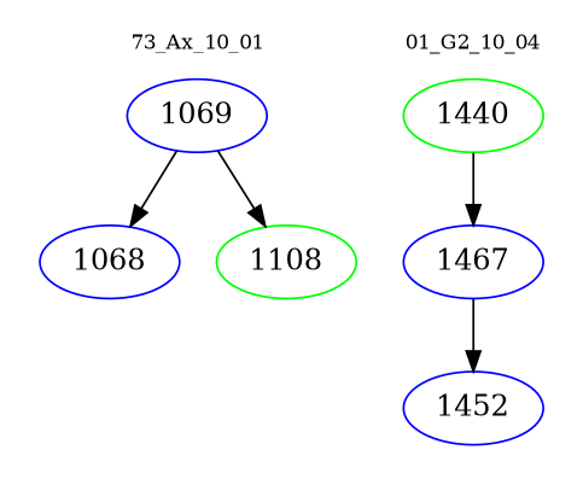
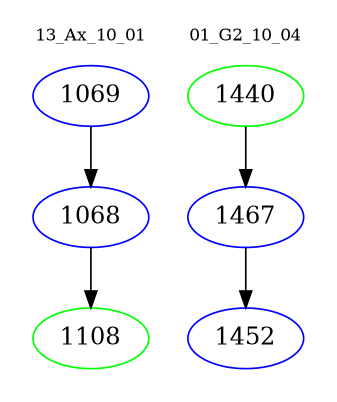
  digraph {
    node [color=blue]
    edge [color=black]
    n1 [label=1068]
    n2 [label=1069]
    n3 [color=green label=1108]
    n4 [label=1467]
    n5 [color=green label=1440]
    n6 [label=1452]
    subgraph cluster_1 {
      color=white
      fontsize=10
-     label="73_Ax_10_01"
+     label="13_Ax_10_01"
      n1
      n2
      n3
    }
    subgraph cluster_2 {
      color=white
      fontsize=10
      label="01_G2_10_04"
      n4
      n5
      n6
    }
-   n2 -> n3
+   n1 -> n3
    n2 -> n1
    n4 -> n6
    n5 -> n4
  }
